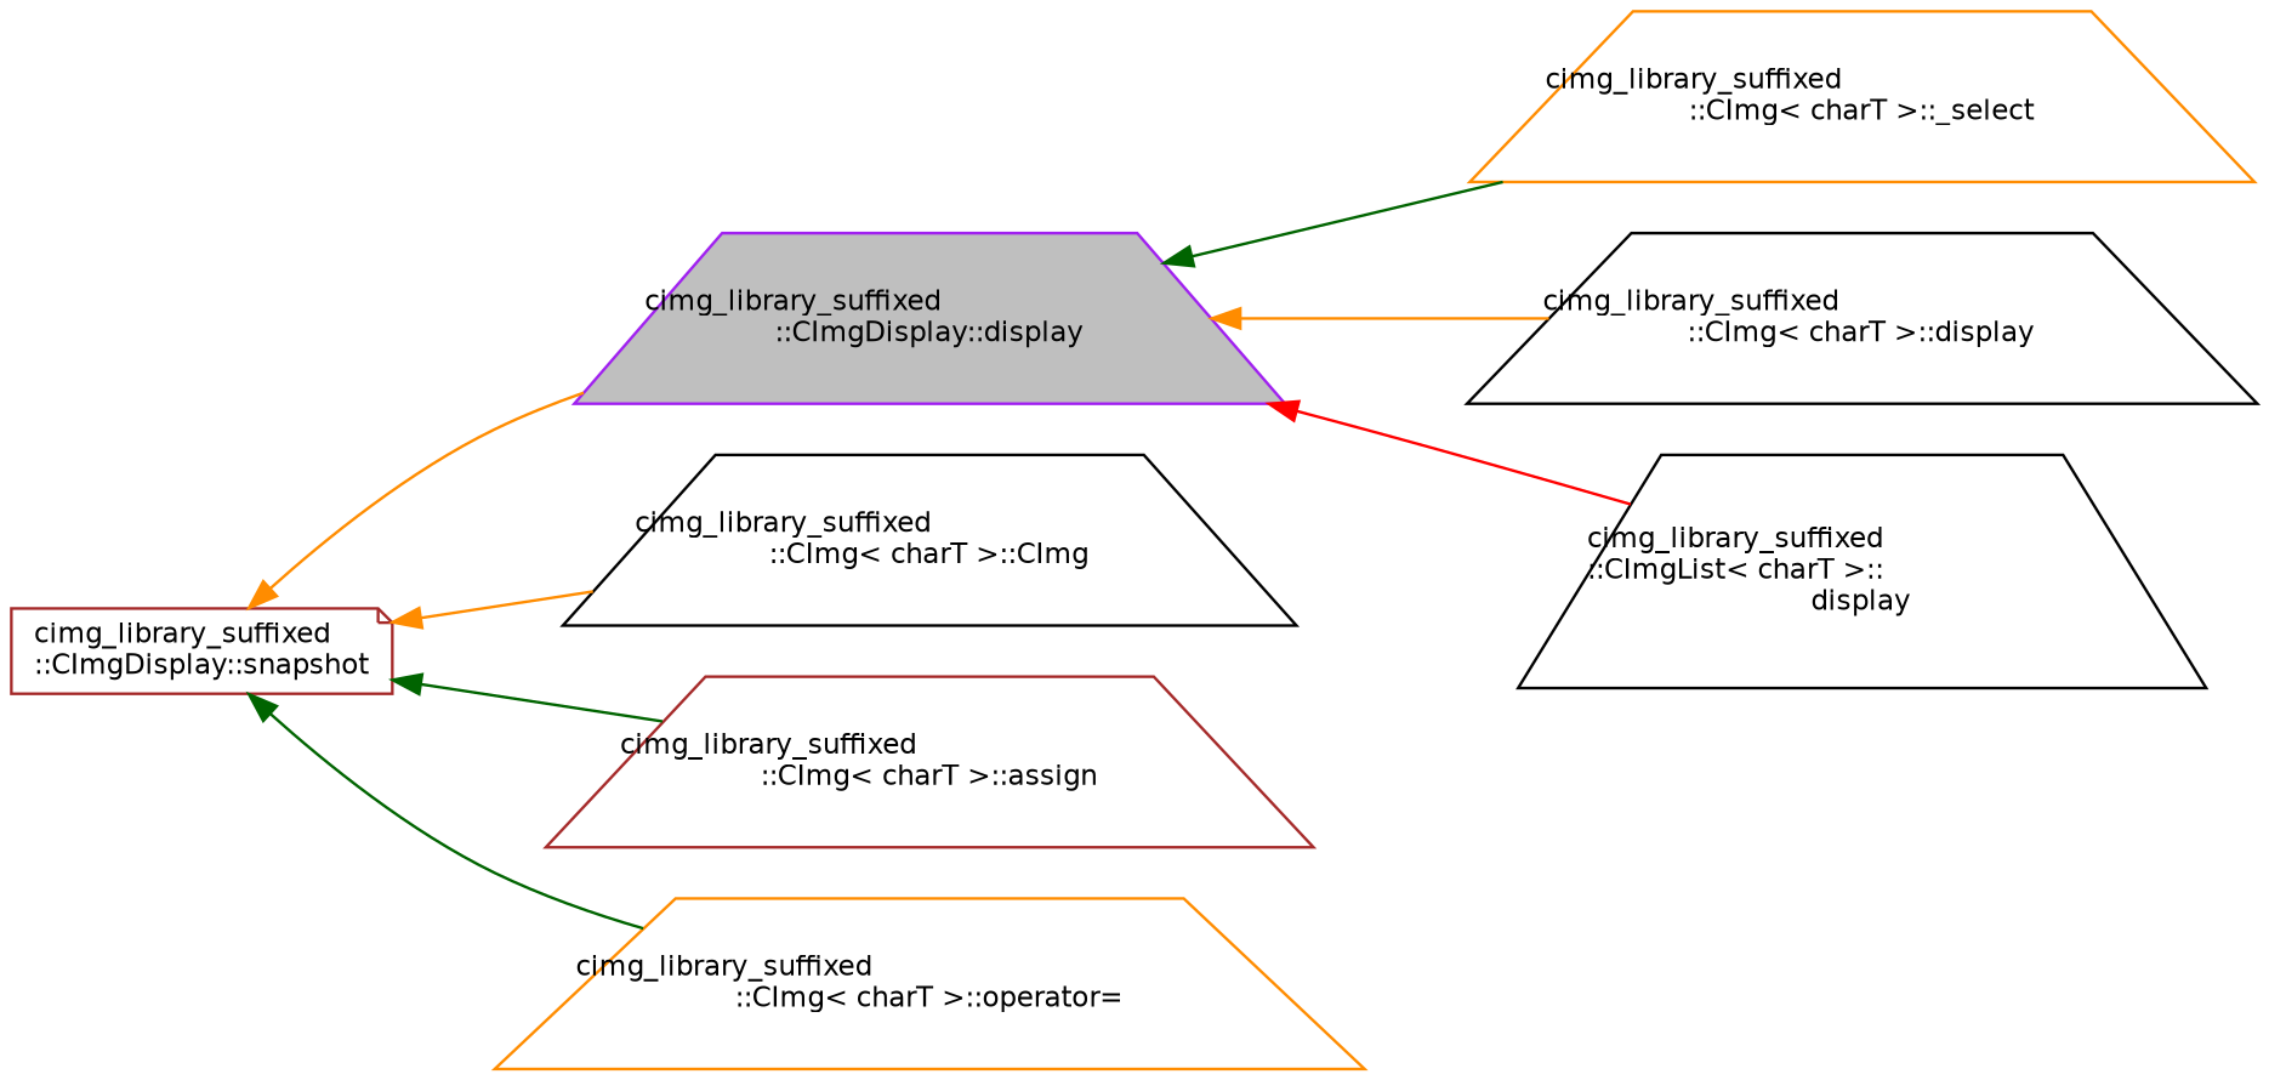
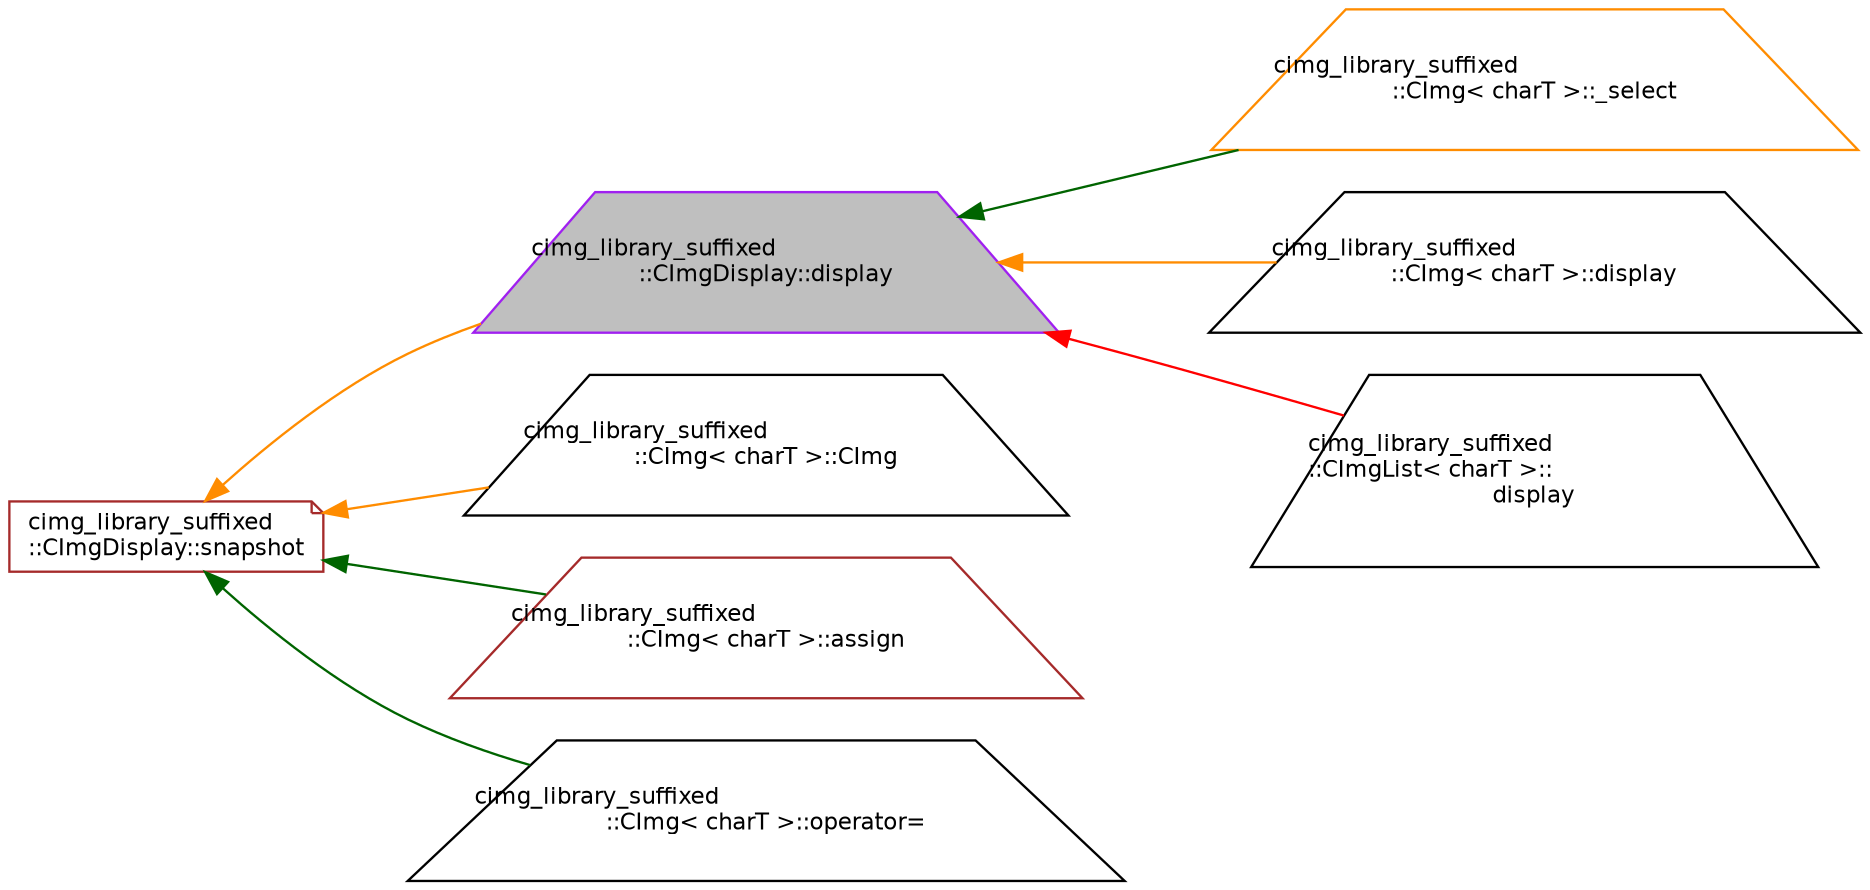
  digraph {
    rankdir=LR
    node [color=black fillcolor=white fontname=Helvetica fontsize=10 shape=trapezium style=filled]
    edge [color=darkgreen dir=back fontname=Helvetica fontsize=10 labelfontname=Helvetica labelfontsize=10 style=solid]
    n1 [color=purple fillcolor=grey75 fontcolor=black height=0.2 label="cimg_library_suffixed\l::CImgDisplay::display" width=0.4]
    n2 [color=darkorange height=0.2 label="cimg_library_suffixed\l::CImg\< charT \>::_select" width=0.4]
    n3 [height=0.2 label="cimg_library_suffixed\l::CImg\< charT \>::display" width=0.4]
    n4 [height=0.2 label="cimg_library_suffixed\l::CImgList\< charT \>::\ldisplay" width=0.4]
    n5 [color=brown height=0.2 label="cimg_library_suffixed\l::CImgDisplay::snapshot" shape=note width=0.4]
    n6 [height=0.2 label="cimg_library_suffixed\l::CImg\< charT \>::CImg" width=0.4]
    n7 [color=brown height=0.2 label="cimg_library_suffixed\l::CImg\< charT \>::assign" width=0.4]
-   n8 [color=darkorange height=0.2 label="cimg_library_suffixed\l::CImg\< charT \>::operator=" width=0.4]
+   n8 [height=0.2 label="cimg_library_suffixed\l::CImg\< charT \>::operator=" width=0.4]
    n1 -> n2
    n1 -> n3 [color=darkorange]
    n1 -> n4 [color=red]
    n5 -> n1 [color=darkorange]
    n5 -> n6 [color=darkorange]
    n5 -> n7
    n5 -> n8
  }
